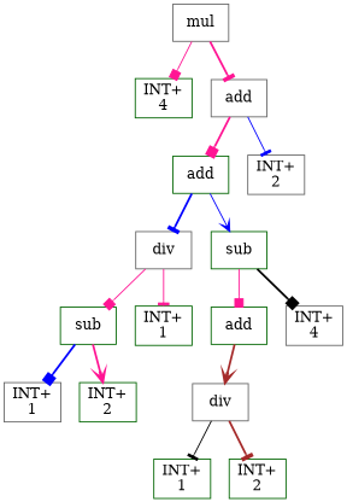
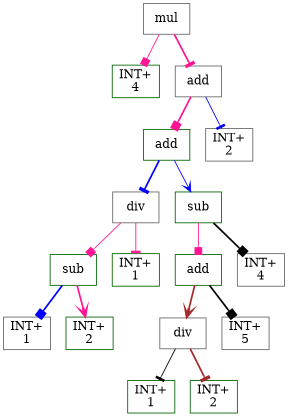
  digraph {
    node [shape=box color=darkgreen]
    edge [color=deeppink style=bold arrowhead=box]
    n1 [label=mul color=gray40]
    n2 [label="INT+\n4"]
    n3 [label=add color=gray40]
    n4 [label=add]
    n5 [label="INT+\n2" color=gray40]
    n6 [label=div color=gray40]
    n7 [label=sub]
    n8 [label=sub]
    n9 [label="INT+\n1"]
    n10 [label="INT+\n1" color=gray40]
    n11 [label="INT+\n2"]
    n12 [label=add]
    n13 [label="INT+\n4" color=gray40]
    n14 [label=div color=gray40]
+   n15 [label="INT+\n5" color=gray40]
    n16 [label="INT+\n1"]
    n17 [label="INT+\n2"]
    n1 -> n2 [style=solid]
    n1 -> n3 [arrowhead=tee]
    n3 -> n4
    n3 -> n5 [color=blue style=solid arrowhead=tee]
    n4 -> n6 [color=blue arrowhead=tee]
    n4 -> n7 [color=blue style=solid arrowhead=vee]
    n6 -> n8 [style=solid]
    n6 -> n9 [style=solid arrowhead=tee]
    n7 -> n12 [style=solid]
    n7 -> n13 [color=black]
    n8 -> n10 [color=blue]
    n8 -> n11 [arrowhead=vee]
    n12 -> n14 [color=brown arrowhead=vee]
+   n12 -> n15 [color=black]
    n14 -> n16 [color=black style=solid arrowhead=tee]
    n14 -> n17 [color=brown arrowhead=tee]
  }
